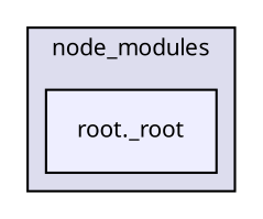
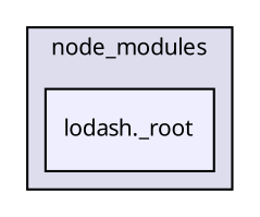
  digraph {
    compound=true
    fontname="Noto Sans"
-   n1 [fillcolor="#eeeeff" fontname="Noto Sans" fontsize=10 label="root._root" pencolor=black shape=box style=filled]
+   n1 [fillcolor="#eeeeff" fontname="Noto Sans" fontsize=10 label="lodash._root" pencolor=black shape=box style=filled]
    subgraph cluster_1 {
      bgcolor="#ddddee"
      fontsize=10
      label=node_modules
      pencolor=black
      n1
    }
  }
